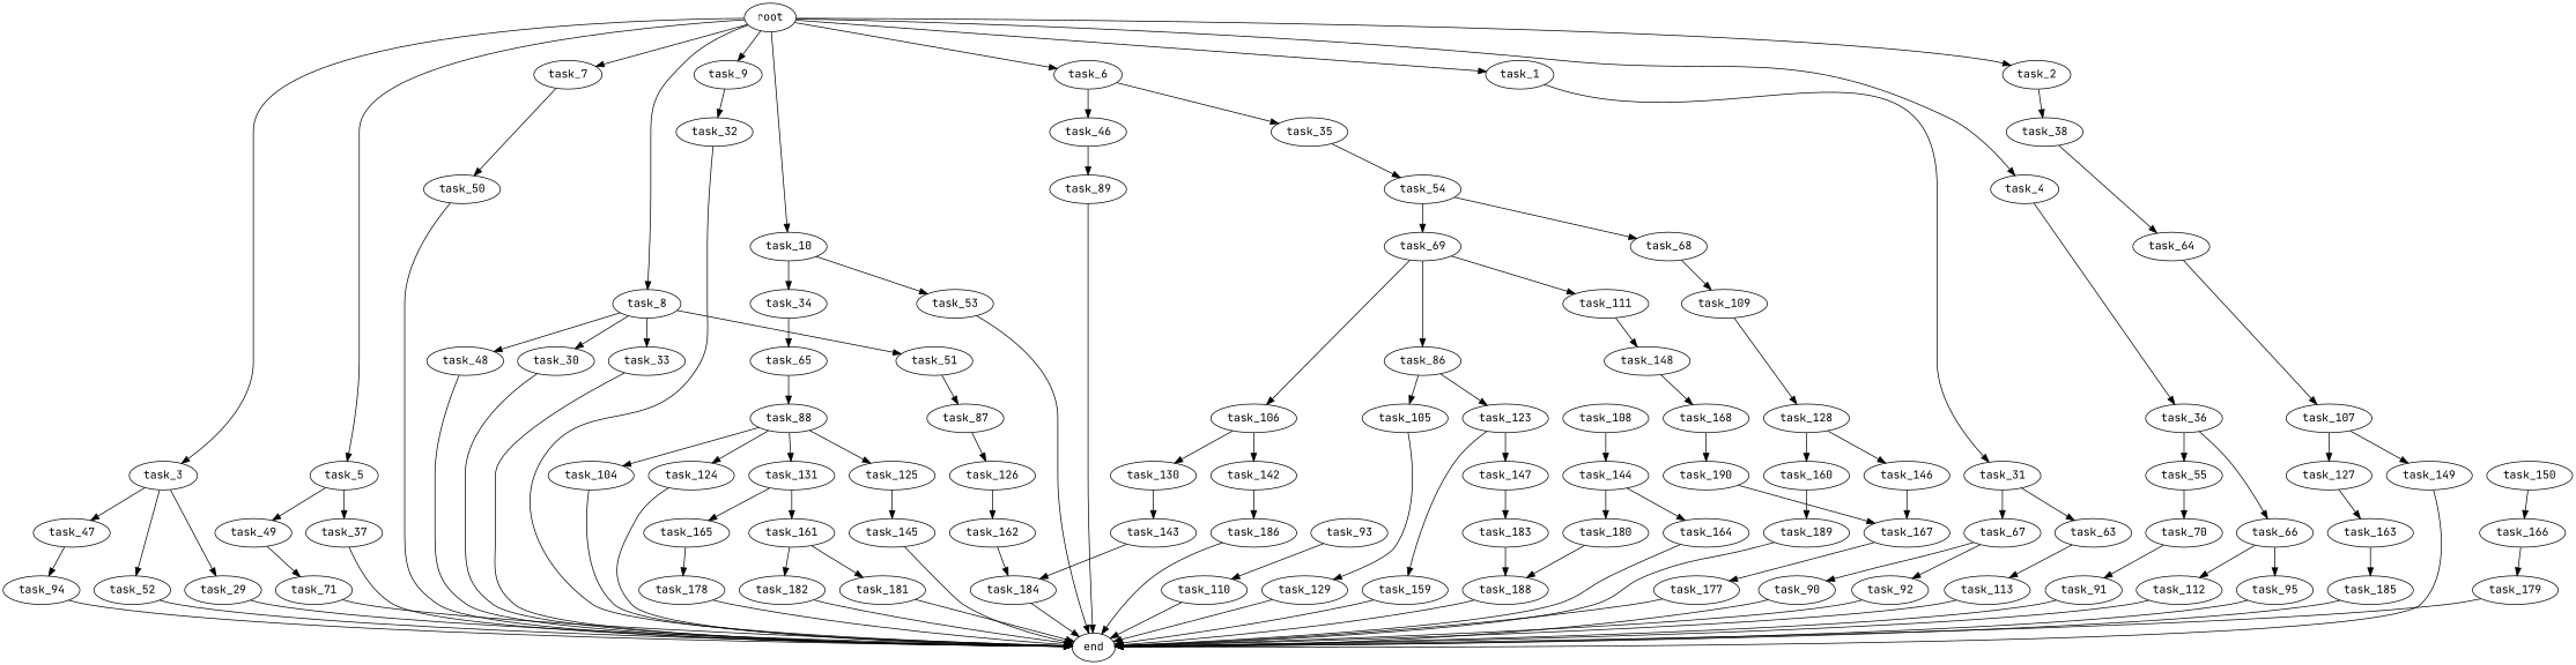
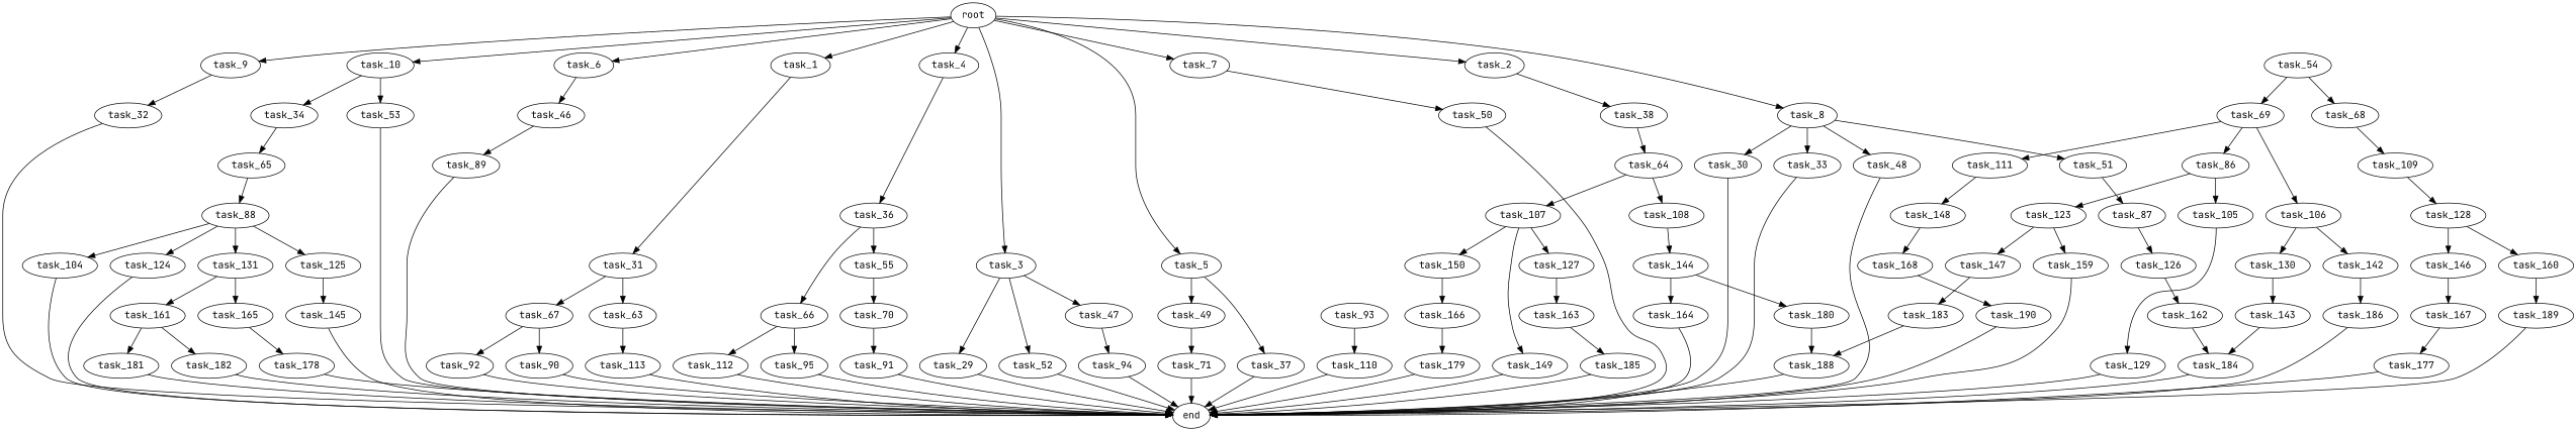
  digraph {
    fontname="JetBrains Mono"
    node [fontname="JetBrains Mono"]
    edge [fontname="JetBrains Mono"]
    root
    task_1
    task_2
    task_3
    task_4
    task_5
    task_6
    task_7
    task_8
    task_9
    task_10
    task_31
    task_38
    task_29
    task_47
    task_52
    task_36
    task_37
    task_49
-   task_35
    task_46
    task_50
    task_30
    task_33
    task_48
    task_51
    task_32
    task_34
    task_53
    task_63
    task_67
    task_64
    end
    task_94
    task_55
    task_66
    task_71
    task_54
    task_89
    task_87
    task_65
    task_113
    task_90
    task_92
    task_88
    task_68
    task_69
    task_70
    task_95
    task_112
    task_107
    task_108
    task_126
    task_109
    task_86
    task_106
    task_111
    task_91
    task_127
    task_149
    task_150
    task_144
    task_104
    task_124
    task_125
    task_131
    task_128
    task_105
    task_123
    task_93
    task_110
    task_130
    task_142
    task_148
    task_129
    task_147
    task_159
    task_162
    task_145
    task_161
    task_165
    task_143
    task_186
    task_163
    task_166
    task_164
    task_180
    task_146
    task_160
    task_168
    task_183
    task_184
    task_185
    task_167
    task_189
    task_181
    task_182
    task_178
    task_188
    task_177
    task_190
    task_179
    root -> task_1
    root -> task_2
    root -> task_3
    root -> task_4
    root -> task_5
    root -> task_6
    root -> task_7
    root -> task_8
    root -> task_9
    root -> task_10
    task_1 -> task_31
    task_2 -> task_38
    task_3 -> task_29
    task_3 -> task_47
    task_3 -> task_52
    task_4 -> task_36
    task_5 -> task_37
    task_5 -> task_49
-   task_6 -> task_35
    task_6 -> task_46
    task_7 -> task_50
    task_8 -> task_30
    task_8 -> task_33
    task_8 -> task_48
    task_8 -> task_51
    task_9 -> task_32
    task_10 -> task_34
    task_10 -> task_53
    task_31 -> task_63
    task_31 -> task_67
    task_38 -> task_64
    task_29 -> end
    task_47 -> task_94
    task_52 -> end
    task_36 -> task_55
    task_36 -> task_66
    task_37 -> end
    task_49 -> task_71
-   task_35 -> task_54
    task_46 -> task_89
    task_50 -> end
    task_30 -> end
    task_33 -> end
    task_48 -> end
    task_51 -> task_87
    task_32 -> end
    task_34 -> task_65
    task_53 -> end
    task_63 -> task_113
    task_67 -> task_90
    task_67 -> task_92
    task_64 -> task_107
+   task_64 -> task_108
    task_94 -> end
    task_55 -> task_70
    task_66 -> task_95
    task_66 -> task_112
    task_71 -> end
    task_54 -> task_68
    task_54 -> task_69
    task_89 -> end
    task_87 -> task_126
    task_65 -> task_88
    task_113 -> end
    task_90 -> end
    task_92 -> end
    task_88 -> task_104
    task_88 -> task_124
    task_88 -> task_125
    task_88 -> task_131
    task_68 -> task_109
    task_69 -> task_86
    task_69 -> task_106
    task_69 -> task_111
    task_70 -> task_91
    task_95 -> end
    task_112 -> end
    task_107 -> task_127
    task_107 -> task_149
+   task_107 -> task_150
    task_108 -> task_144
    task_126 -> task_162
    task_109 -> task_128
    task_86 -> task_105
    task_86 -> task_123
    task_106 -> task_130
    task_106 -> task_142
    task_111 -> task_148
    task_91 -> end
    task_127 -> task_163
    task_149 -> end
    task_150 -> task_166
    task_144 -> task_164
    task_144 -> task_180
    task_104 -> end
    task_124 -> end
    task_125 -> task_145
    task_131 -> task_161
    task_131 -> task_165
    task_128 -> task_146
    task_128 -> task_160
    task_105 -> task_129
    task_123 -> task_147
    task_123 -> task_159
    task_93 -> task_110
    task_110 -> end
    task_130 -> task_143
    task_142 -> task_186
    task_148 -> task_168
    task_129 -> end
    task_147 -> task_183
    task_159 -> end
    task_162 -> task_184
    task_145 -> end
    task_161 -> task_181
    task_161 -> task_182
    task_165 -> task_178
    task_143 -> task_184
    task_186 -> end
    task_163 -> task_185
    task_166 -> task_179
    task_164 -> end
    task_180 -> task_188
    task_146 -> task_167
    task_160 -> task_189
    task_168 -> task_190
    task_183 -> task_188
    task_184 -> end
    task_185 -> end
    task_167 -> task_177
    task_189 -> end
    task_181 -> end
    task_182 -> end
    task_178 -> end
    task_188 -> end
    task_177 -> end
-   task_190 -> task_167
+   task_190 -> end
    task_179 -> end
  }
